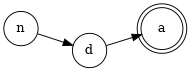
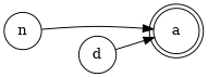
  digraph {
    rankdir=LR
    node [color=black shape=circle]
    a [shape=doublecircle]
    d
    n
    d -> a
-   n -> d
+   n -> a
  }
